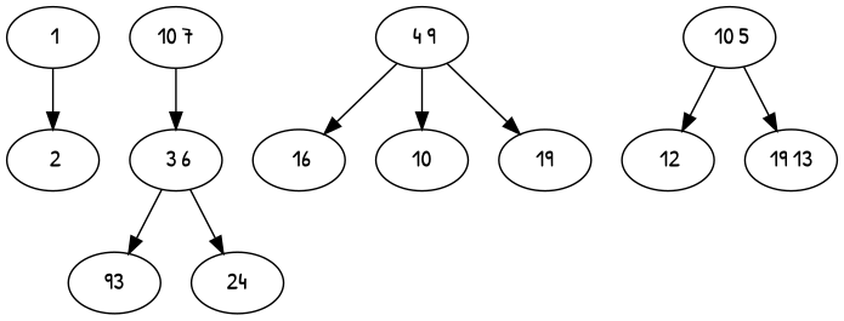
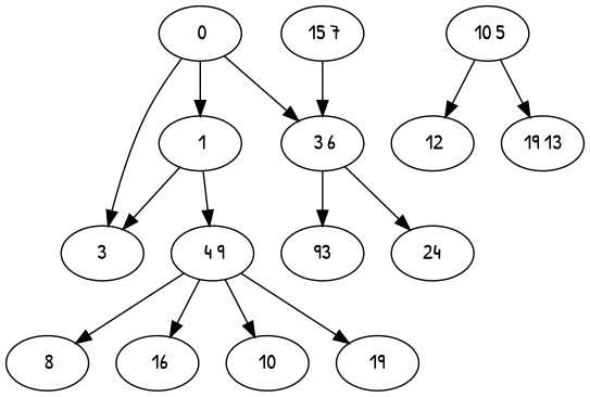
  digraph {
    fontname="Patrick Hand"
    node [fontname="Patrick Hand"]
    edge [fontname="Patrick Hand"]
+   " 0"
    " 1"
-   " 2"
+   " 2" [label=3]
    " 3 6"
    " 4 9"
    n6 [label=93]
    n7 [label=24]
+   " 8"
    " 16"
    n10 [label=10]
    n11 [label=19]
    " 10 5"
    " 12"
    n14 [label="19 13"]
-   " 15 7" [label="10 7"]
+   " 15 7"
+   " 0" -> " 1"
+   " 0" -> " 2"
+   " 0" -> " 3 6"
    " 1" -> " 2"
+   " 1" -> " 4 9"
    " 3 6" -> n6
    " 3 6" -> n7
+   " 4 9" -> " 8"
    " 4 9" -> " 16"
    " 4 9" -> n10
    " 4 9" -> n11
    " 10 5" -> " 12"
    " 10 5" -> n14
    " 15 7" -> " 3 6"
  }
